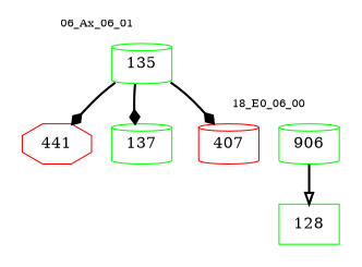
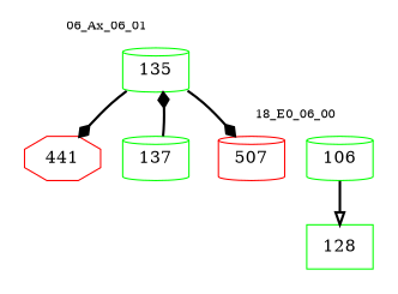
  digraph {
    node [color=green shape=cylinder]
    edge [arrowhead=diamond color=black style=bold]
    n1 [label=135]
    n2 [color=red label=441 shape=octagon]
    n3 [label=137]
-   n4 [label=906]
+   n4 [label=106]
    n5 [label=128 shape=box]
-   n6 [color=red label=407]
+   n6 [color=red label=507]
    subgraph cluster_1 {
      color=white
      fontsize=10
      label="06_Ax_06_01"
      n1
      n2
      n3
    }
    subgraph cluster_2 {
      color=white
      fontsize=10
      label="18_E0_06_00"
      n4
      n5
      n6
    }
    n1 -> n2
-   n1 -> n3
+   n3 -> n1
    n1 -> n6
    n4 -> n5 [arrowhead=onormal]
  }
